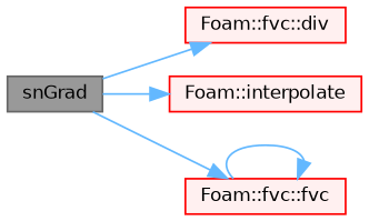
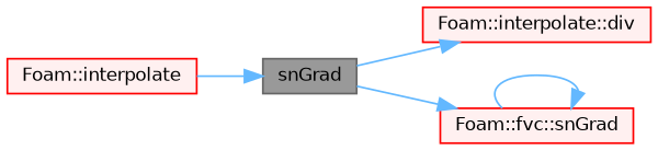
  digraph {
    rankdir=LR
    node [color=red fillcolor="#FFF0F0" fontname=Helvetica fontsize=10 shape=box style=filled]
    edge [color=steelblue1 fontname=Helvetica fontsize=10 labelfontname=Helvetica labelfontsize=10 style=solid]
    n1 [color=gray40 fillcolor=grey60 fontcolor=black height=0.2 label=snGrad width=0.4]
-   n2 [height=0.2 label="Foam::fvc::div" width=0.4]
+   n2 [height=0.2 label="Foam::interpolate::div" width=0.4]
    n3 [height=0.2 label="Foam::interpolate" width=0.4]
-   n4 [height=0.2 label="Foam::fvc::fvc" width=0.4]
+   n4 [height=0.2 label="Foam::fvc::snGrad" width=0.4]
    n1 -> n2
-   n1 -> n3
+   n3 -> n1
    n1 -> n4
    n4 -> n4
  }
